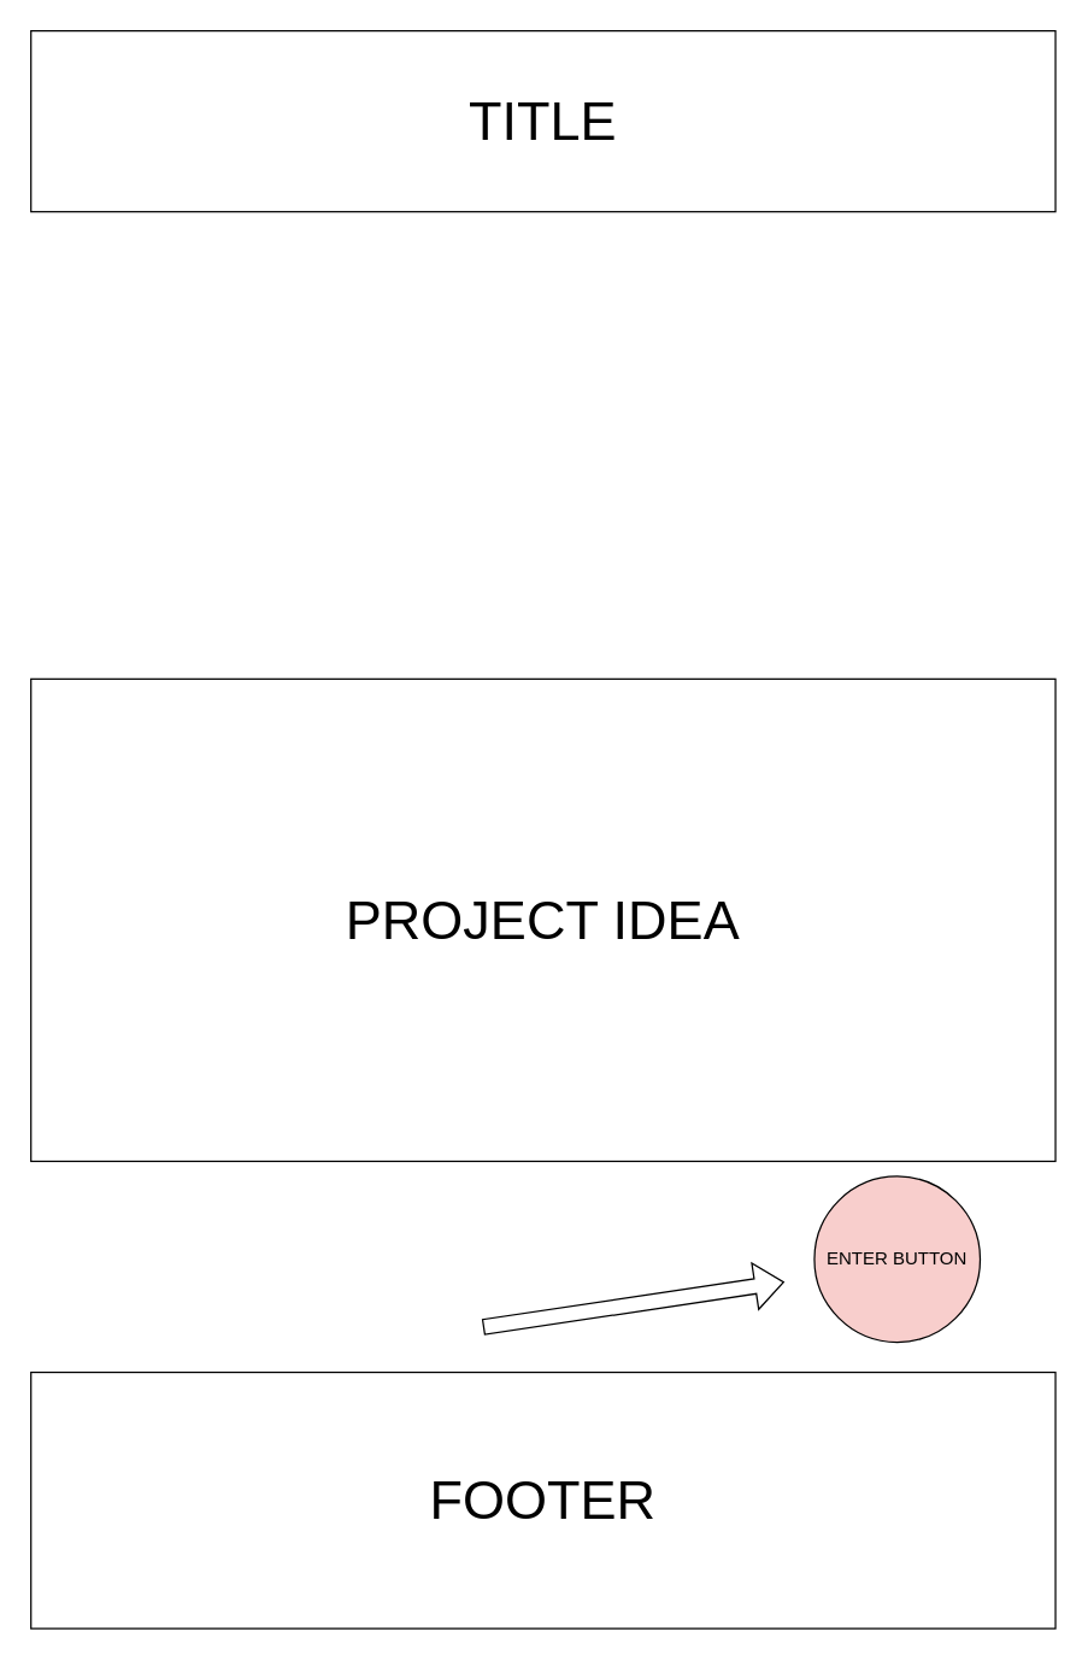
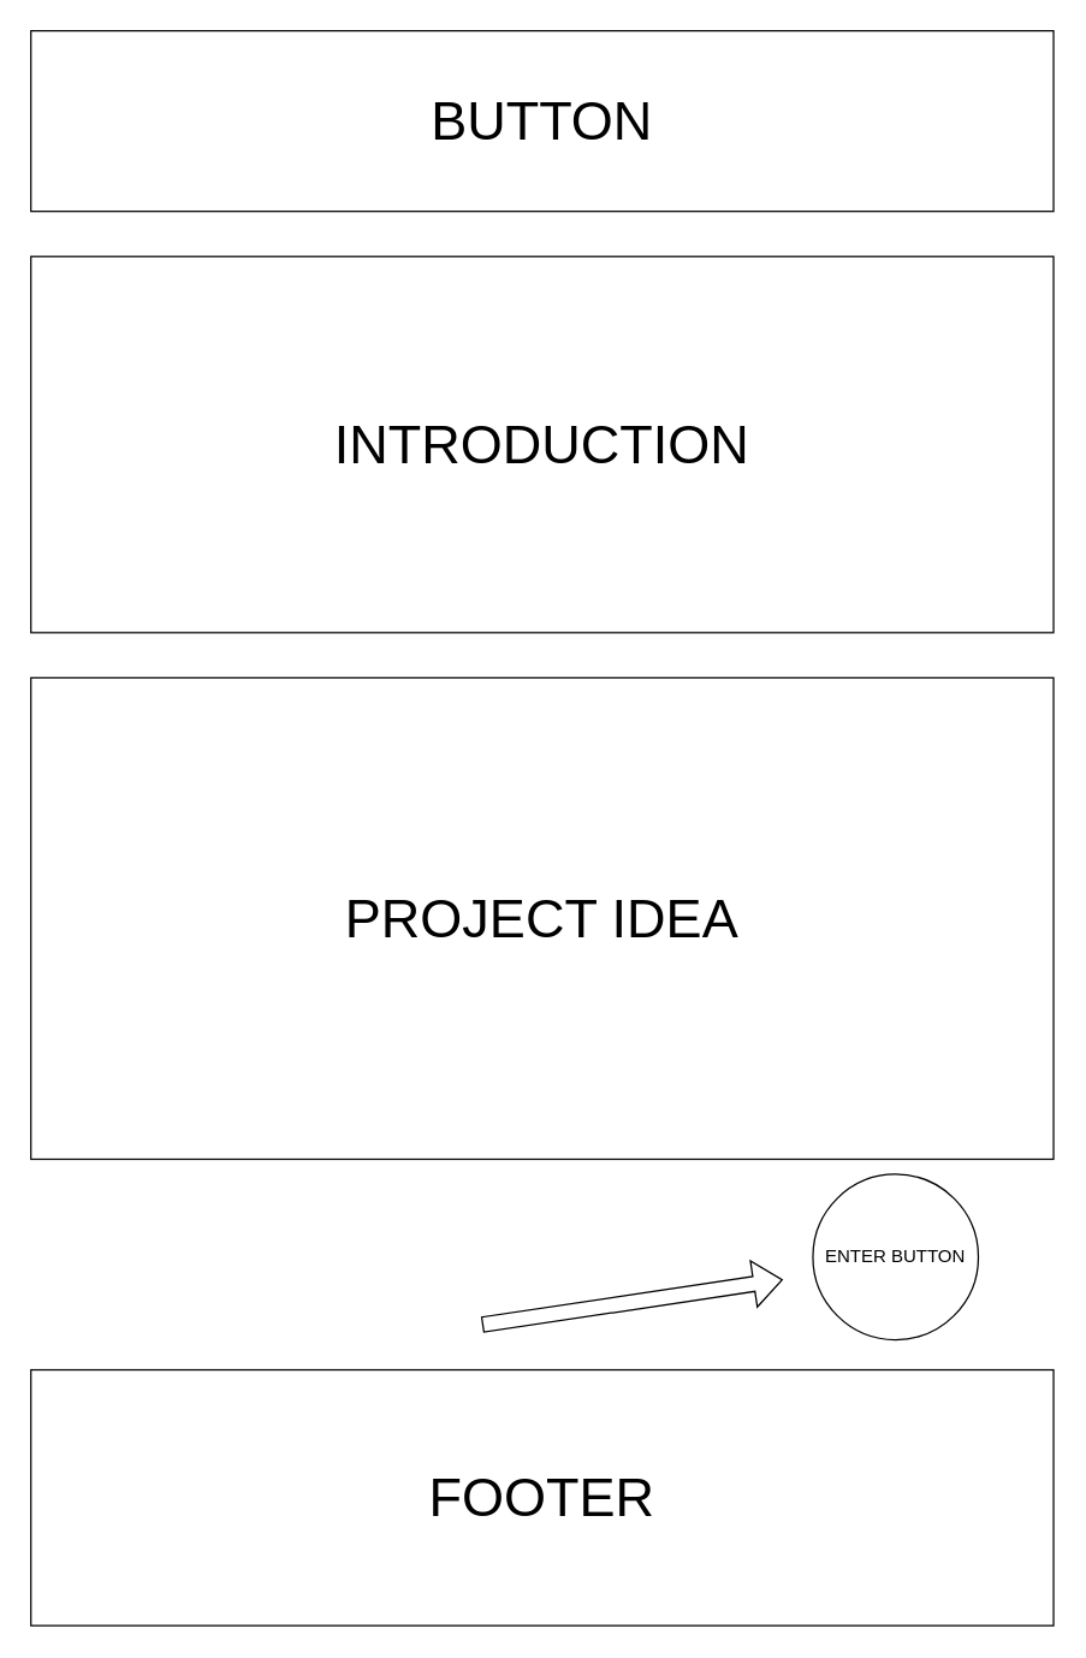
  <mxCell id="0" />
  <mxCell id="1" parent="0" />
- <mxCell id="2" value="&lt;font style=&quot;font-size: 36px;&quot;&gt;TITLE&lt;/font&gt;" style="rounded=0;whiteSpace=wrap;html=1;" vertex="1" parent="1"><mxGeometry x="20" y="20" width="680" height="120" as="geometry" /></mxCell>
+ <mxCell id="2" value="&lt;font style=&quot;font-size: 36px;&quot;&gt;BUTTON&lt;/font&gt;" style="rounded=0;whiteSpace=wrap;html=1;" vertex="1" parent="1"><mxGeometry x="20" y="20" width="680" height="120" as="geometry" /></mxCell>
+ <mxCell id="3" value="&lt;font style=&quot;font-size: 36px;&quot;&gt;INTRODUCTION&lt;/font&gt;" style="rounded=0;whiteSpace=wrap;html=1;" vertex="1" parent="1"><mxGeometry x="20" y="170" width="680" height="250" as="geometry" /></mxCell>
  <mxCell id="4" value="&lt;font style=&quot;font-size: 36px;&quot;&gt;FOOTER&lt;/font&gt;" style="rounded=0;whiteSpace=wrap;html=1;" vertex="1" parent="1"><mxGeometry x="20" y="910" width="680" height="170" as="geometry" /></mxCell>
  <mxCell id="5" value="&lt;font style=&quot;font-size: 36px;&quot;&gt;PROJECT IDEA&lt;/font&gt;" style="rounded=0;whiteSpace=wrap;html=1;" vertex="1" parent="1"><mxGeometry x="20" y="450" width="680" height="320" as="geometry" /></mxCell>
- <mxCell id="6" value="ENTER BUTTON" style="ellipse;whiteSpace=wrap;html=1;aspect=fixed;fillColor=#f8cecc;" vertex="1" parent="1"><mxGeometry x="540" y="780" width="110" height="110" as="geometry" /></mxCell>
+ <mxCell id="6" value="ENTER BUTTON" style="ellipse;whiteSpace=wrap;html=1;aspect=fixed;" vertex="1" parent="1"><mxGeometry x="540" y="780" width="110" height="110" as="geometry" /></mxCell>
  <mxCell id="7" value="" style="shape=flexArrow;endArrow=classic;html=1;rounded=0;" edge="1" parent="1"><mxGeometry width="50" height="50" relative="1" as="geometry"><mxPoint x="320" y="880" as="sourcePoint" /><mxPoint x="520" y="850" as="targetPoint" /></mxGeometry></mxCell>
